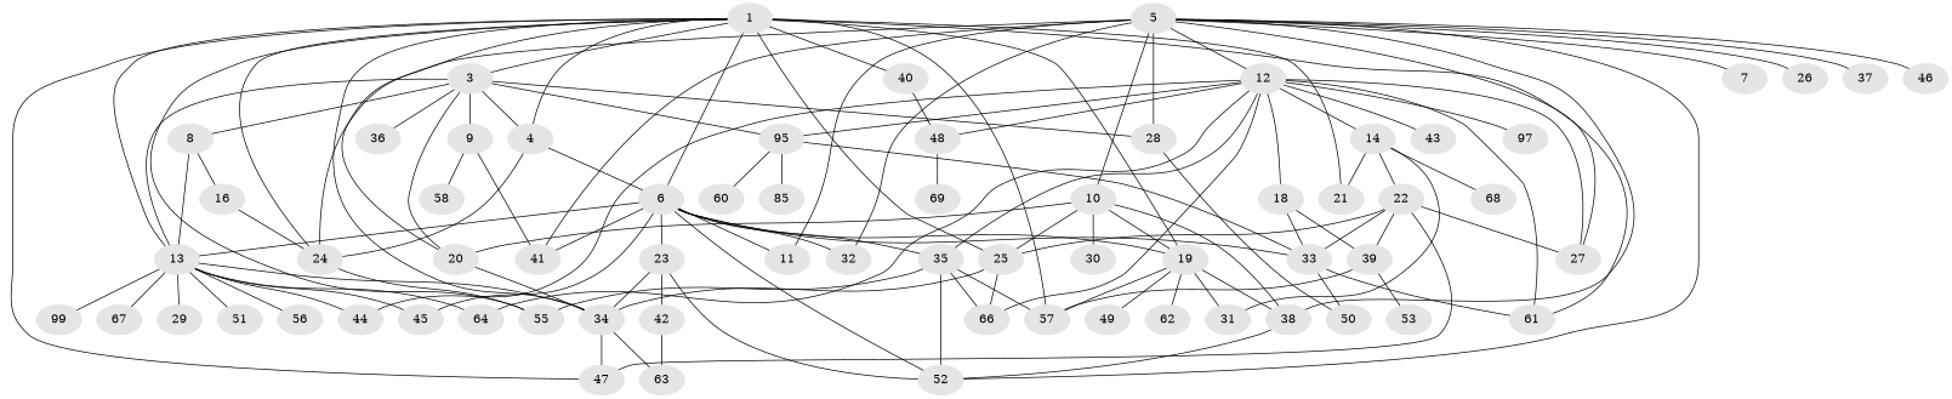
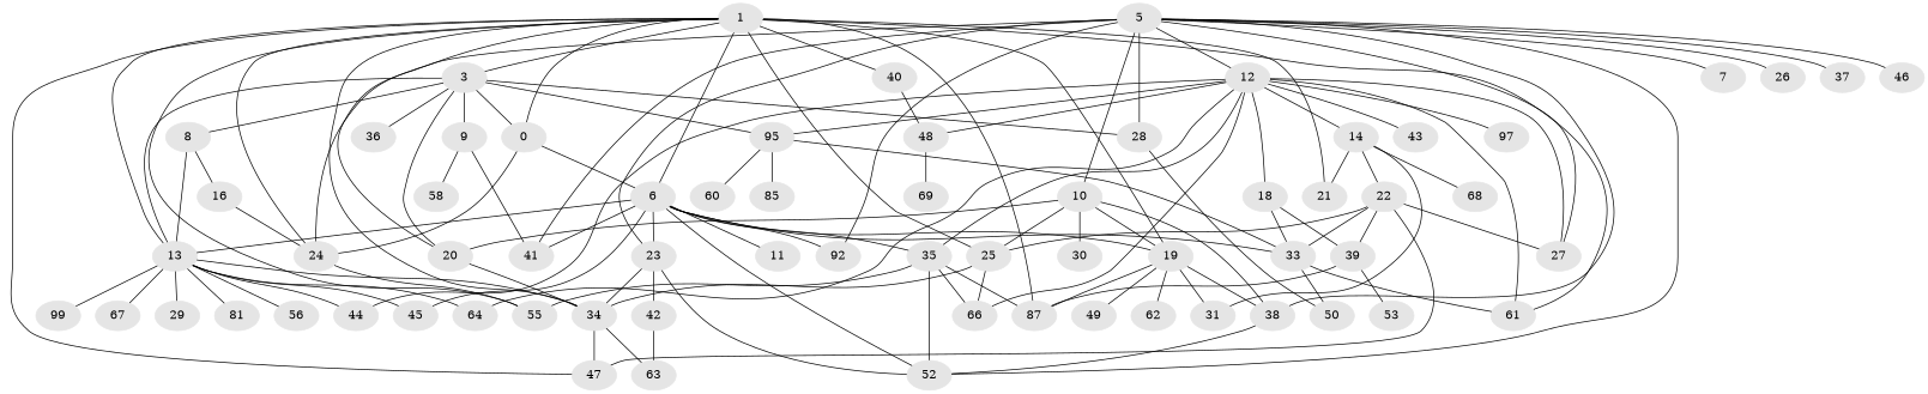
  graph {
    node [color=gray90 style=filled]
    edge [weight=1.0]
    1
    3
-   4
+   4 [label=0]
    6
    13
    19
    20
    21
    24
    25
    34
    40
    47
    55
-   57
+   57 [label=87]
    61
    8
    9
    n19 [label=95]
    28
    36
    11
-   32
+   32 [label=92]
    41
    52
    23
    33
    35
    45
    44
    64
    29
-   51
+   51 [label=81]
    56
    n35 [label=99]
    67
    38
    31
    49
    62
    66
    63
    48
    5
    7
    10
    12
    26
    27
    37
    46
    69
    16
    58
    60
    n56 [label=85]
    50
    30
    14
    n60 [label=97]
    18
    43
    42
    22
    68
    39
    53
    1 -- 3
    1 -- 4
    1 -- 6
    1 -- 13
    1 -- 19
    1 -- 20
    1 -- 21
    1 -- 24
    1 -- 25
    1 -- 34
    1 -- 40
    1 -- 47
    1 -- 55
    1 -- 57 [weight=4.0]
    1 -- 61
    3 -- 4
    3 -- 13
    3 -- 20
    3 -- 8
    3 -- 9
    3 -- n19
    3 -- 28
    3 -- 36
    4 -- 6
    4 -- 24 [weight=7.0]
    6 -- 13
    6 -- 19
    6 -- 11
    6 -- 32
    6 -- 41
    6 -- 52
    6 -- 23 [weight=2.0]
    6 -- 33 [weight=7.0]
    6 -- 35
    6 -- 45
    13 -- 34
    13 -- 45
    13 -- 44
    13 -- 64
    13 -- 29
    13 -- 51
    13 -- 56
    13 -- n35
    13 -- 67
    19 -- 57 [weight=2.0]
    19 -- 38
    19 -- 31
    19 -- 49
    19 -- 62
    20 -- 34
    24 -- 55
    25 -- 34
    25 -- 66
    34 -- 47
    34 -- 63
    40 -- 48
    8 -- 13
    8 -- 16
    9 -- 41
    9 -- 58
    n19 -- 33
    n19 -- 60
    n19 -- n56
    28 -- 50 [weight=2.0]
    23 -- 34
    23 -- 52
    23 -- 42 [weight=2.0]
    33 -- 61
    33 -- 50
    35 -- 55
    35 -- 57
    35 -- 52
    35 -- 66
    38 -- 52
    48 -- 69
    5 -- 24 [weight=3.0]
    5 -- 28 [weight=2.0]
-   5 -- 11
+   5 -- 23
    5 -- 32
    5 -- 41
    5 -- 52
    5 -- 38
    5 -- 7
    5 -- 10
    5 -- 12
    5 -- 26
    5 -- 27
    5 -- 37
    5 -- 46
    10 -- 19
    10 -- 20
    10 -- 25
    10 -- 38
    10 -- 30 [weight=2.0]
    12 -- 61
    12 -- n19
    12 -- 35
    12 -- 44
    12 -- 64
    12 -- 66
    12 -- 48
    12 -- 27
    12 -- 14
    12 -- n60
    12 -- 18
    12 -- 43
    16 -- 24
    14 -- 21
    14 -- 31
    14 -- 22
    14 -- 68
    18 -- 33
    18 -- 39 [weight=2.0]
    42 -- 63
    22 -- 25
    22 -- 47
    22 -- 33
    22 -- 27 [weight=4.0]
    22 -- 39
    39 -- 57
    39 -- 53
  }
